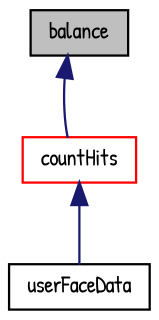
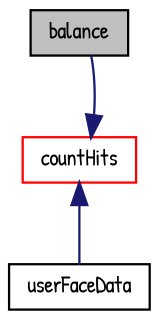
  digraph {
    fontname="Patrick Hand"
    rankdir=TB
    node [color=black fontname="Patrick Hand" fontsize=10 shape=record]
    edge [color=midnightblue dir=back fontname="Patrick Hand" fontsize=10 labelfontname=Helvetica labelfontsize=10 style=solid]
    n1 [fillcolor=grey75 fontcolor=black height=0.2 label=balance style=filled width=0.4]
    n2 [color=red height=0.2 label=countHits width=0.4]
    n3 [height=0.2 label=userFaceData width=0.4]
-   n1 -> n2
+   n2 -> n1
    n2 -> n3
  }
